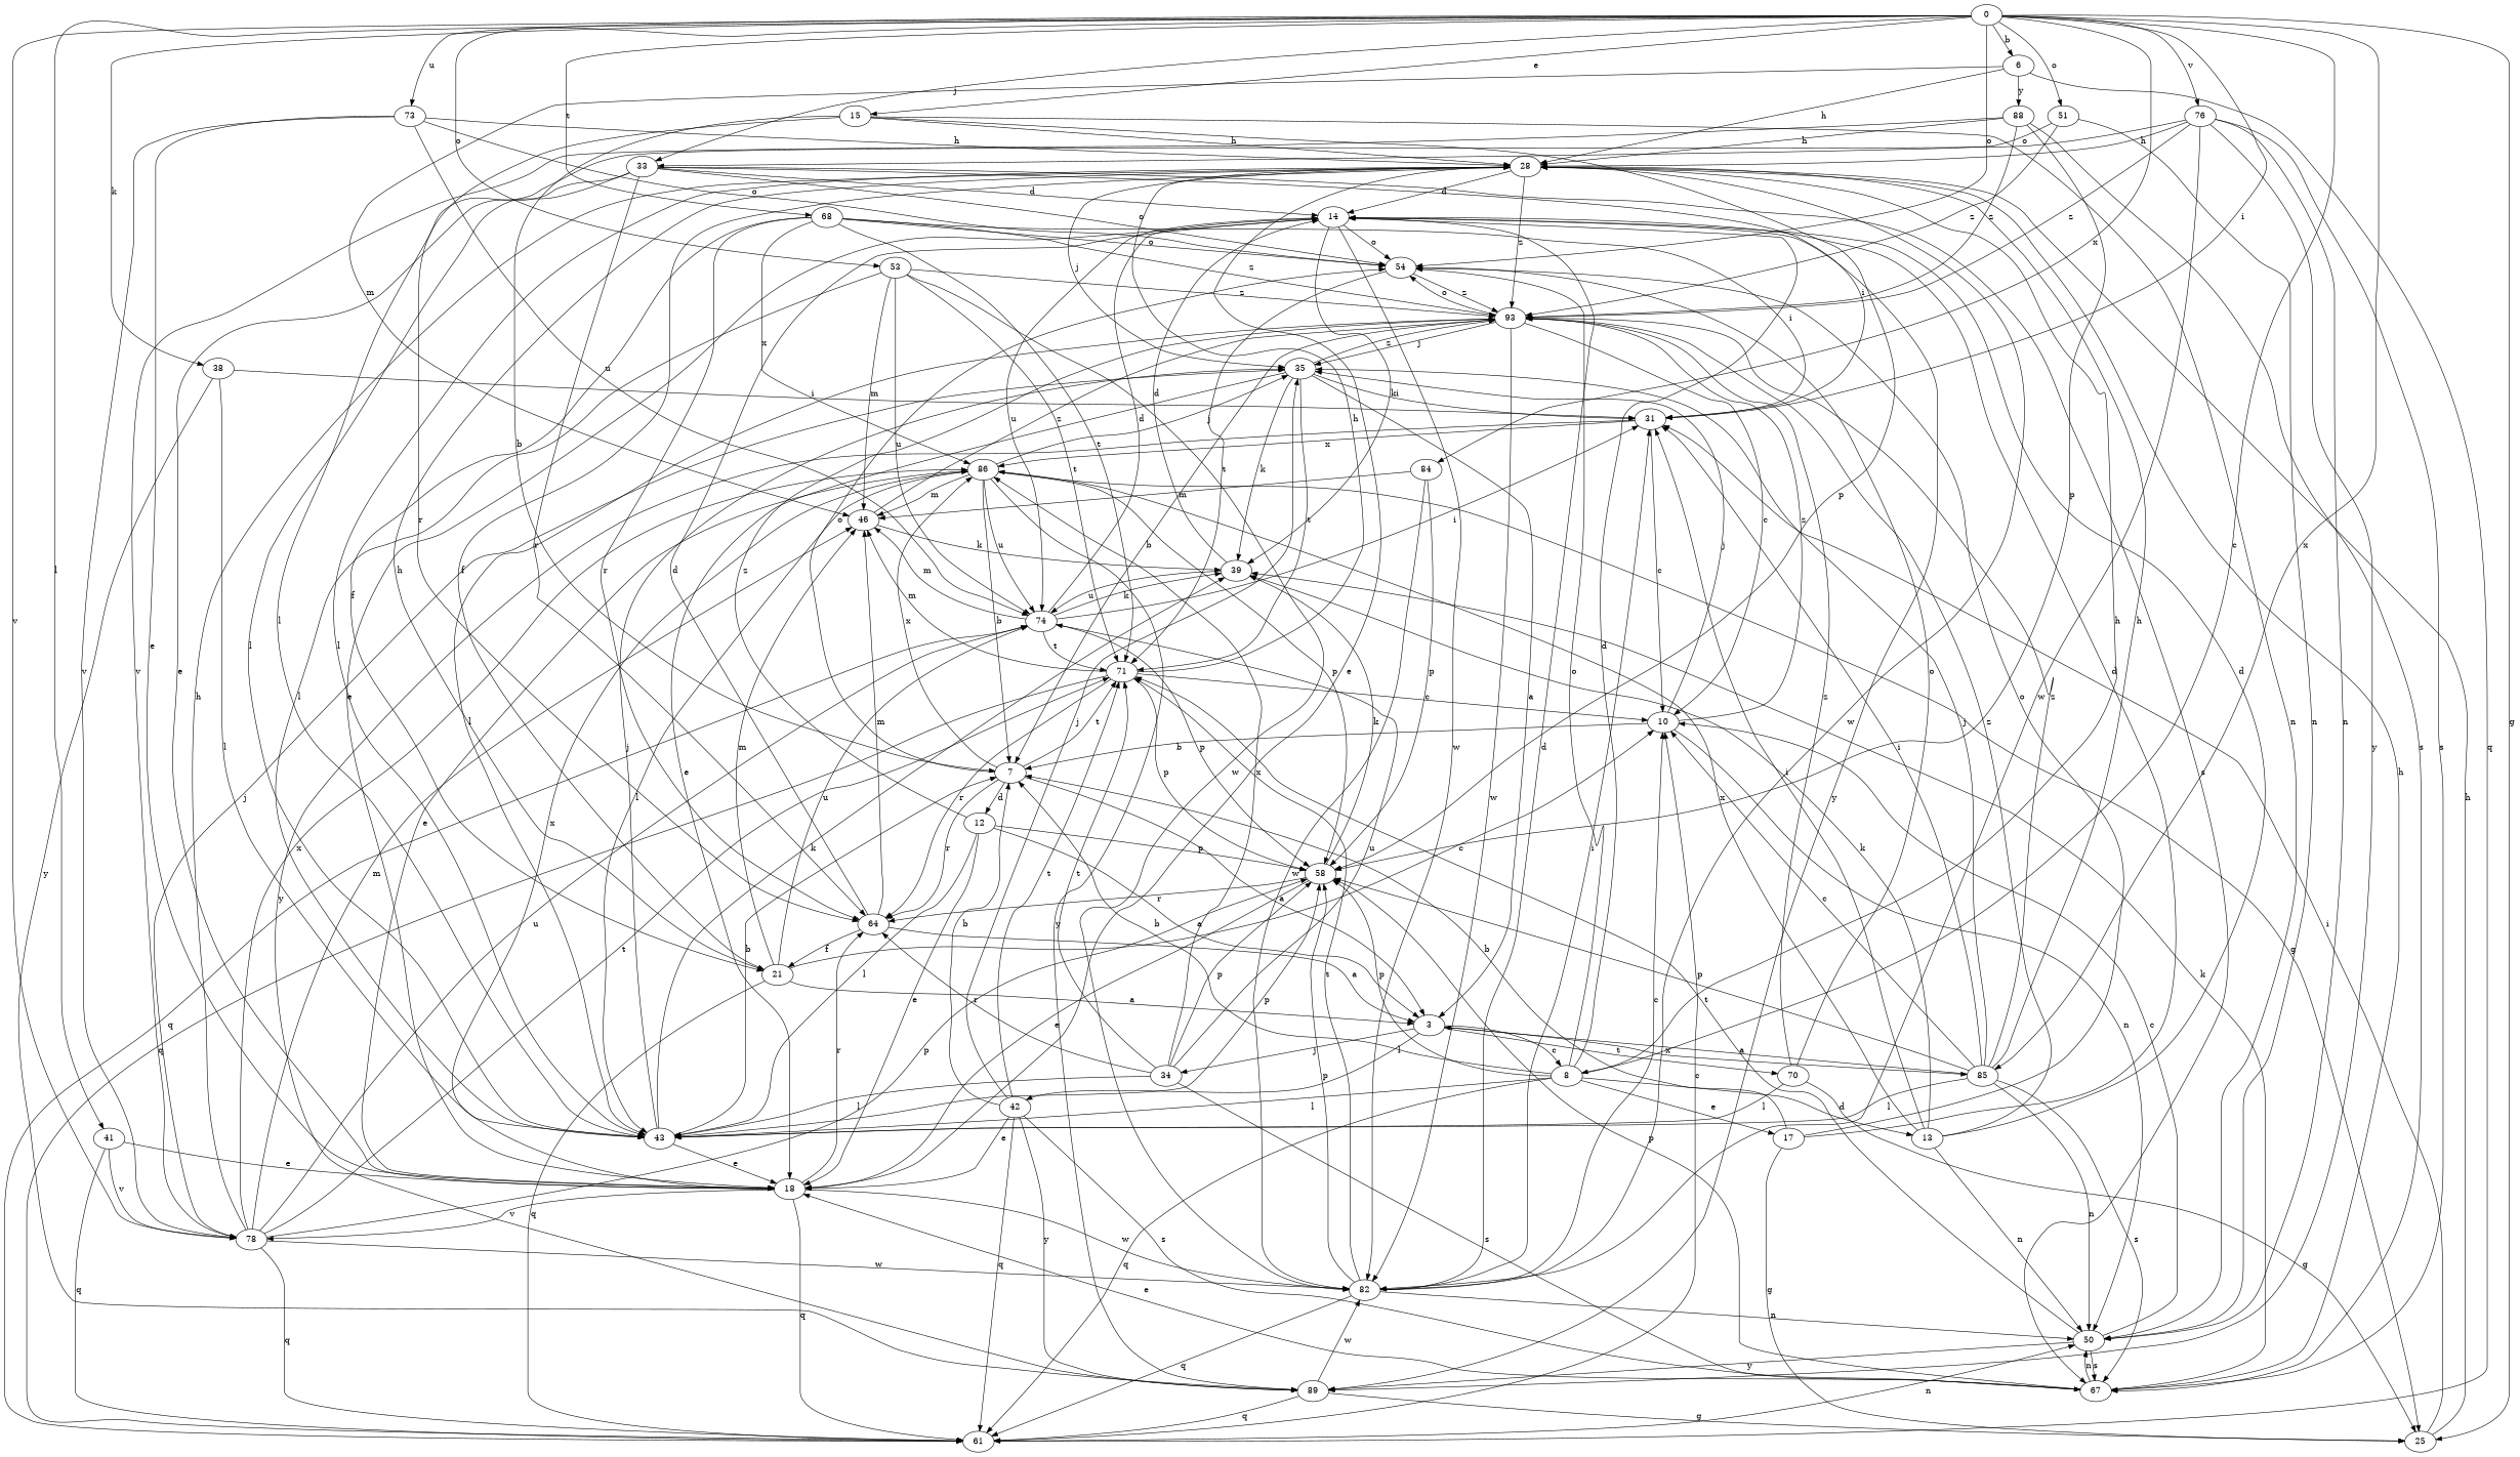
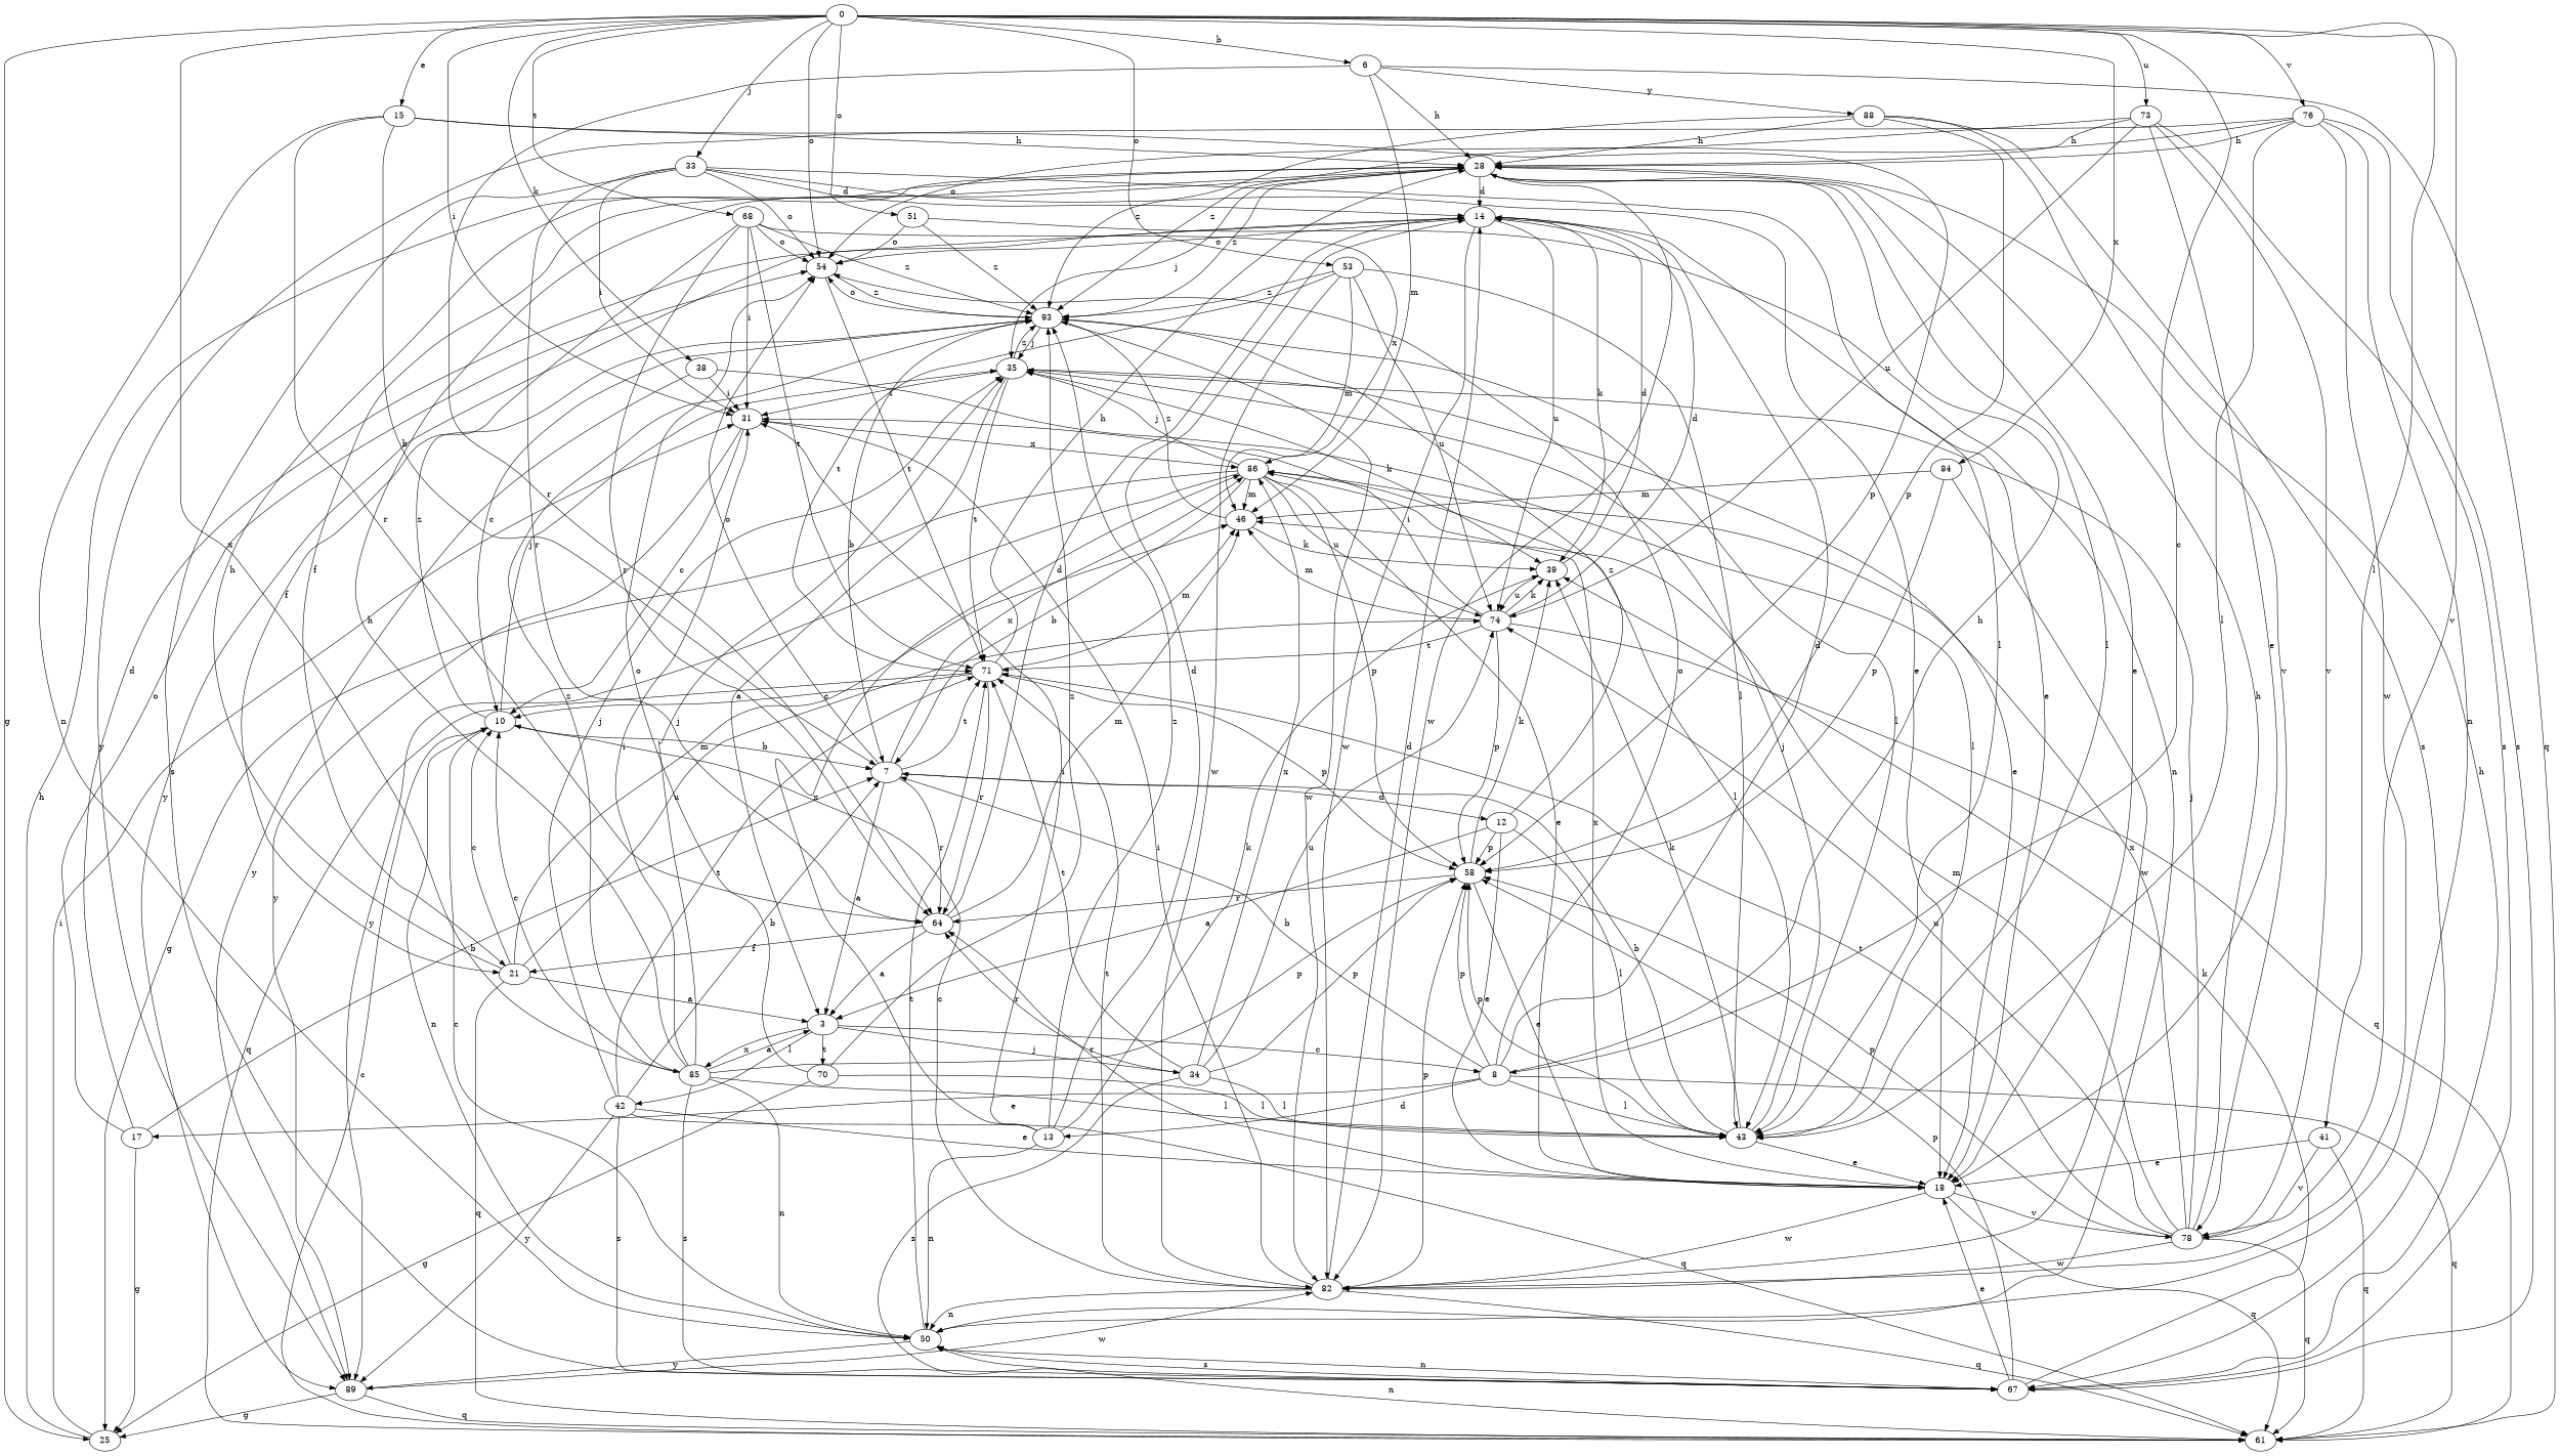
  strict digraph {
    0
    6
    8
    15
    25
    31
    33
    38
    41
    51
    53
    54
    68
    73
    76
    78
    84
    85
    28
    46
    61
    64
    88
    58
    7
    13
    14
    17
    43
    50
    86
    10
    89
    18
    67
    93
    71
    74
    82
    21
    35
    3
    34
    42
    70
    39
    12
    0 -> 6 [label=b]
    0 -> 8 [label=c]
    0 -> 15 [label=e]
    0 -> 25 [label=g]
    0 -> 31 [label=i]
    0 -> 33 [label=j]
    0 -> 38 [label=k]
    0 -> 41 [label=l]
    0 -> 51 [label=o]
    0 -> 53 [label=o]
    0 -> 54 [label=o]
    0 -> 68 [label=t]
    0 -> 73 [label=u]
    0 -> 76 [label=v]
    0 -> 78 [label=v]
    0 -> 84 [label=x]
    0 -> 85 [label=x]
    6 -> 28 [label=h]
    6 -> 46 [label=m]
    6 -> 61 [label=q]
+   6 -> 64 [label=r]
    6 -> 88 [label=y]
    8 -> 54 [label=o]
    8 -> 28 [label=h]
    8 -> 61 [label=q]
    8 -> 58 [label=p]
    8 -> 7 [label=b]
    8 -> 13 [label=d]
    8 -> 14 [label=d]
    8 -> 17 [label=e]
    8 -> 43 [label=l]
    15 -> 28 [label=h]
    15 -> 64 [label=r]
    15 -> 58 [label=p]
    15 -> 7 [label=b]
    15 -> 50 [label=n]
    25 -> 31 [label=i]
    25 -> 28 [label=h]
    31 -> 86 [label=x]
    31 -> 10 [label=c]
    31 -> 89 [label=y]
    33 -> 31 [label=i]
    33 -> 54 [label=o]
    33 -> 64 [label=r]
    33 -> 14 [label=d]
    33 -> 43 [label=l]
    33 -> 18 [label=e]
    33 -> 67 [label=s]
    38 -> 31 [label=i]
    38 -> 43 [label=l]
    38 -> 89 [label=y]
    41 -> 78 [label=v]
    41 -> 61 [label=q]
    41 -> 18 [label=e]
-   51 -> 33 [label=o]
+   51 -> 54 [label=o]
    51 -> 50 [label=n]
    51 -> 93 [label=z]
    53 -> 46 [label=m]
    53 -> 43 [label=l]
    53 -> 93 [label=z]
    53 -> 71 [label=t]
    53 -> 74 [label=u]
    53 -> 82 [label=w]
    54 -> 93 [label=z]
    54 -> 71 [label=t]
    68 -> 31 [label=i]
    68 -> 54 [label=o]
    68 -> 64 [label=r]
    68 -> 86 [label=x]
    68 -> 93 [label=z]
    68 -> 71 [label=t]
    68 -> 21 [label=f]
    73 -> 54 [label=o]
    73 -> 78 [label=v]
    73 -> 28 [label=h]
    73 -> 18 [label=e]
+   73 -> 67 [label=s]
    73 -> 74 [label=u]
    76 -> 28 [label=h]
    76 -> 43 [label=l]
    76 -> 50 [label=n]
    76 -> 89 [label=y]
    76 -> 67 [label=s]
    76 -> 93 [label=z]
    76 -> 82 [label=w]
    78 -> 28 [label=h]
    78 -> 46 [label=m]
    78 -> 61 [label=q]
    78 -> 58 [label=p]
    78 -> 86 [label=x]
    78 -> 71 [label=t]
    78 -> 74 [label=u]
    78 -> 82 [label=w]
    78 -> 35 [label=j]
    84 -> 46 [label=m]
    84 -> 58 [label=p]
    84 -> 82 [label=w]
    85 -> 31 [label=i]
    85 -> 28 [label=h]
    85 -> 58 [label=p]
    85 -> 43 [label=l]
    85 -> 50 [label=n]
    85 -> 10 [label=c]
    85 -> 67 [label=s]
    85 -> 93 [label=z]
    85 -> 35 [label=j]
    85 -> 3 [label=a]
    28 -> 14 [label=d]
    28 -> 43 [label=l]
    28 -> 18 [label=e]
    28 -> 93 [label=z]
    28 -> 82 [label=w]
    28 -> 21 [label=f]
    28 -> 35 [label=j]
    46 -> 93 [label=z]
    46 -> 39 [label=k]
    61 -> 50 [label=n]
    61 -> 10 [label=c]
    64 -> 46 [label=m]
    64 -> 14 [label=d]
    64 -> 21 [label=f]
    64 -> 3 [label=a]
    88 -> 78 [label=v]
    88 -> 28 [label=h]
    88 -> 58 [label=p]
    88 -> 67 [label=s]
    88 -> 93 [label=z]
    58 -> 64 [label=r]
    58 -> 18 [label=e]
    58 -> 39 [label=k]
    7 -> 54 [label=o]
    7 -> 64 [label=r]
    7 -> 86 [label=x]
    7 -> 71 [label=t]
    7 -> 3 [label=a]
    7 -> 12 [label=d]
    13 -> 31 [label=i]
    13 -> 14 [label=d]
    13 -> 50 [label=n]
    13 -> 86 [label=x]
    13 -> 93 [label=z]
    13 -> 39 [label=k]
    14 -> 54 [label=o]
    14 -> 89 [label=y]
    14 -> 18 [label=e]
    14 -> 74 [label=u]
    14 -> 82 [label=w]
    14 -> 39 [label=k]
    17 -> 25 [label=g]
    17 -> 54 [label=o]
    17 -> 7 [label=b]
    17 -> 14 [label=d]
    43 -> 58 [label=p]
    43 -> 7 [label=b]
    43 -> 18 [label=e]
    43 -> 35 [label=j]
    43 -> 39 [label=k]
    50 -> 10 [label=c]
    50 -> 89 [label=y]
    50 -> 67 [label=s]
    50 -> 71 [label=t]
    86 -> 25 [label=g]
    86 -> 46 [label=m]
    86 -> 58 [label=p]
    86 -> 7 [label=b]
    86 -> 43 [label=l]
    86 -> 89 [label=y]
    86 -> 18 [label=e]
    86 -> 74 [label=u]
    86 -> 35 [label=j]
    10 -> 7 [label=b]
    10 -> 50 [label=n]
    10 -> 93 [label=z]
    10 -> 35 [label=j]
    89 -> 25 [label=g]
    89 -> 61 [label=q]
    89 -> 82 [label=w]
    18 -> 78 [label=v]
    18 -> 61 [label=q]
    18 -> 64 [label=r]
    18 -> 86 [label=x]
    18 -> 82 [label=w]
    67 -> 28 [label=h]
    67 -> 58 [label=p]
    67 -> 50 [label=n]
    67 -> 18 [label=e]
    67 -> 39 [label=k]
    93 -> 54 [label=o]
    93 -> 7 [label=b]
    93 -> 43 [label=l]
    93 -> 10 [label=c]
    93 -> 82 [label=w]
    93 -> 35 [label=j]
    71 -> 28 [label=h]
    71 -> 46 [label=m]
    71 -> 61 [label=q]
    71 -> 64 [label=r]
    71 -> 58 [label=p]
    71 -> 10 [label=c]
    74 -> 31 [label=i]
    74 -> 46 [label=m]
    74 -> 61 [label=q]
    74 -> 58 [label=p]
    74 -> 14 [label=d]
    74 -> 71 [label=t]
    74 -> 39 [label=k]
    82 -> 31 [label=i]
    82 -> 61 [label=q]
    82 -> 58 [label=p]
    82 -> 14 [label=d]
    82 -> 50 [label=n]
    82 -> 10 [label=c]
    82 -> 71 [label=t]
    21 -> 28 [label=h]
    21 -> 46 [label=m]
    21 -> 61 [label=q]
    21 -> 10 [label=c]
    21 -> 74 [label=u]
    21 -> 3 [label=a]
    35 -> 31 [label=i]
    35 -> 18 [label=e]
    35 -> 93 [label=z]
    35 -> 71 [label=t]
    35 -> 3 [label=a]
    35 -> 39 [label=k]
    3 -> 8 [label=c]
    3 -> 85 [label=x]
    3 -> 34 [label=j]
    3 -> 42 [label=l]
    3 -> 70 [label=t]
    34 -> 64 [label=r]
    34 -> 58 [label=p]
    34 -> 43 [label=l]
    34 -> 86 [label=x]
    34 -> 67 [label=s]
    34 -> 71 [label=t]
    34 -> 74 [label=u]
    42 -> 61 [label=q]
    42 -> 7 [label=b]
    42 -> 89 [label=y]
    42 -> 18 [label=e]
    42 -> 67 [label=s]
    42 -> 71 [label=t]
    42 -> 35 [label=j]
    70 -> 25 [label=g]
    70 -> 54 [label=o]
    70 -> 43 [label=l]
    70 -> 93 [label=z]
    39 -> 14 [label=d]
    39 -> 74 [label=u]
    12 -> 58 [label=p]
    12 -> 43 [label=l]
    12 -> 18 [label=e]
    12 -> 93 [label=z]
    12 -> 3 [label=a]
  }
